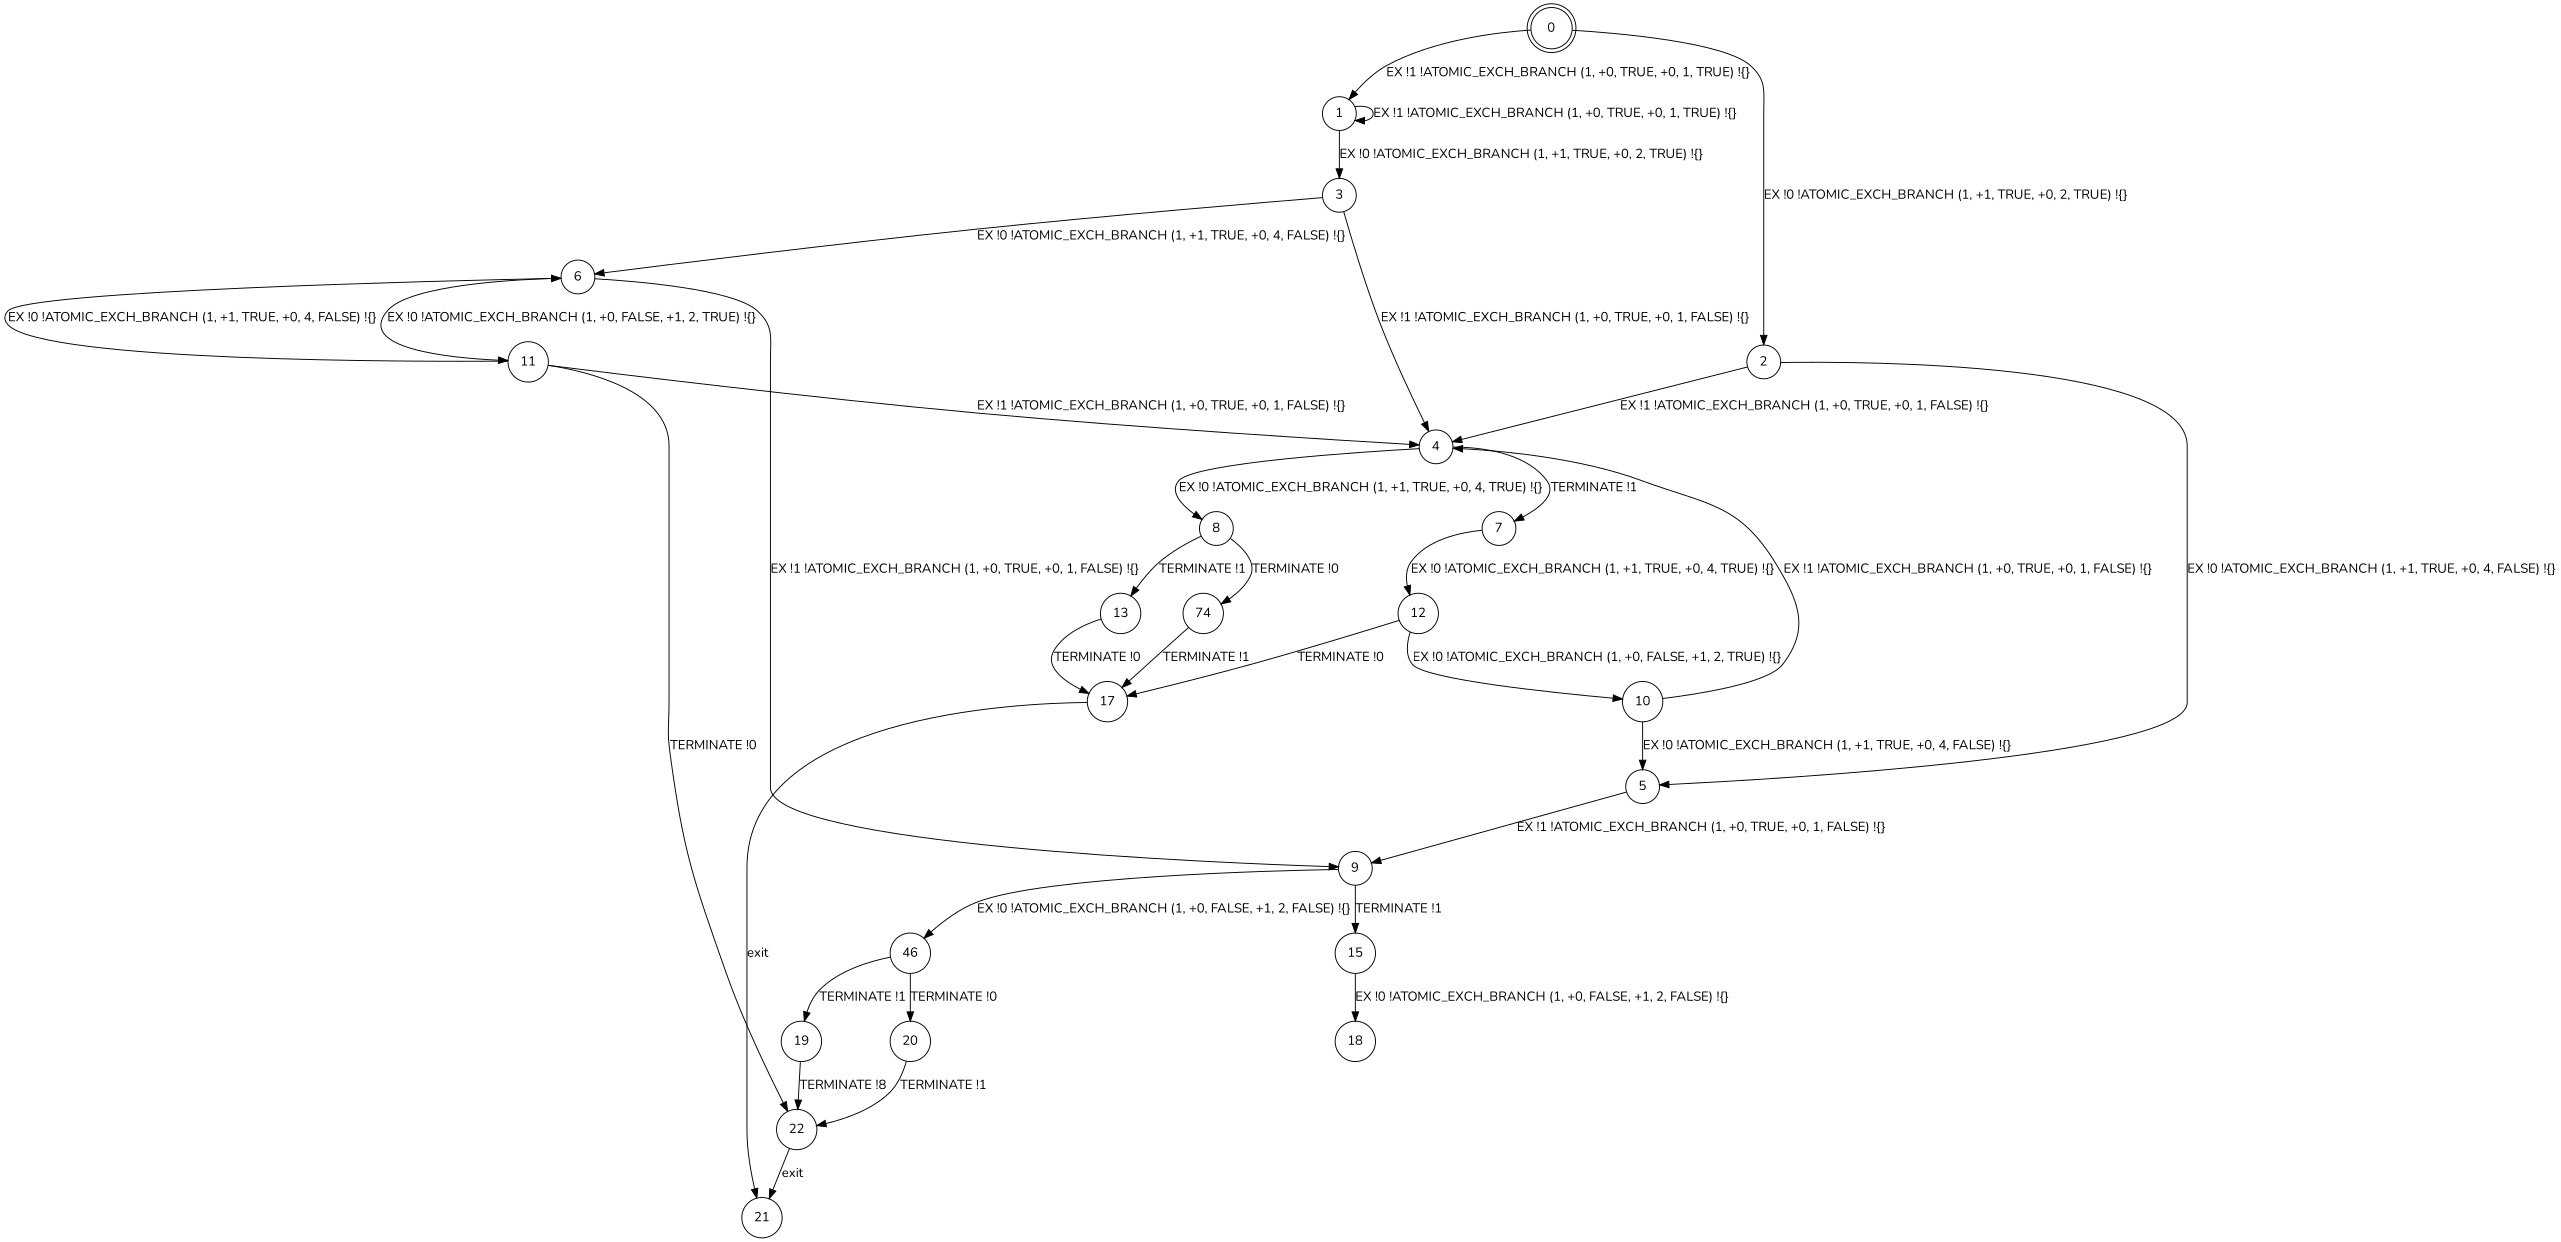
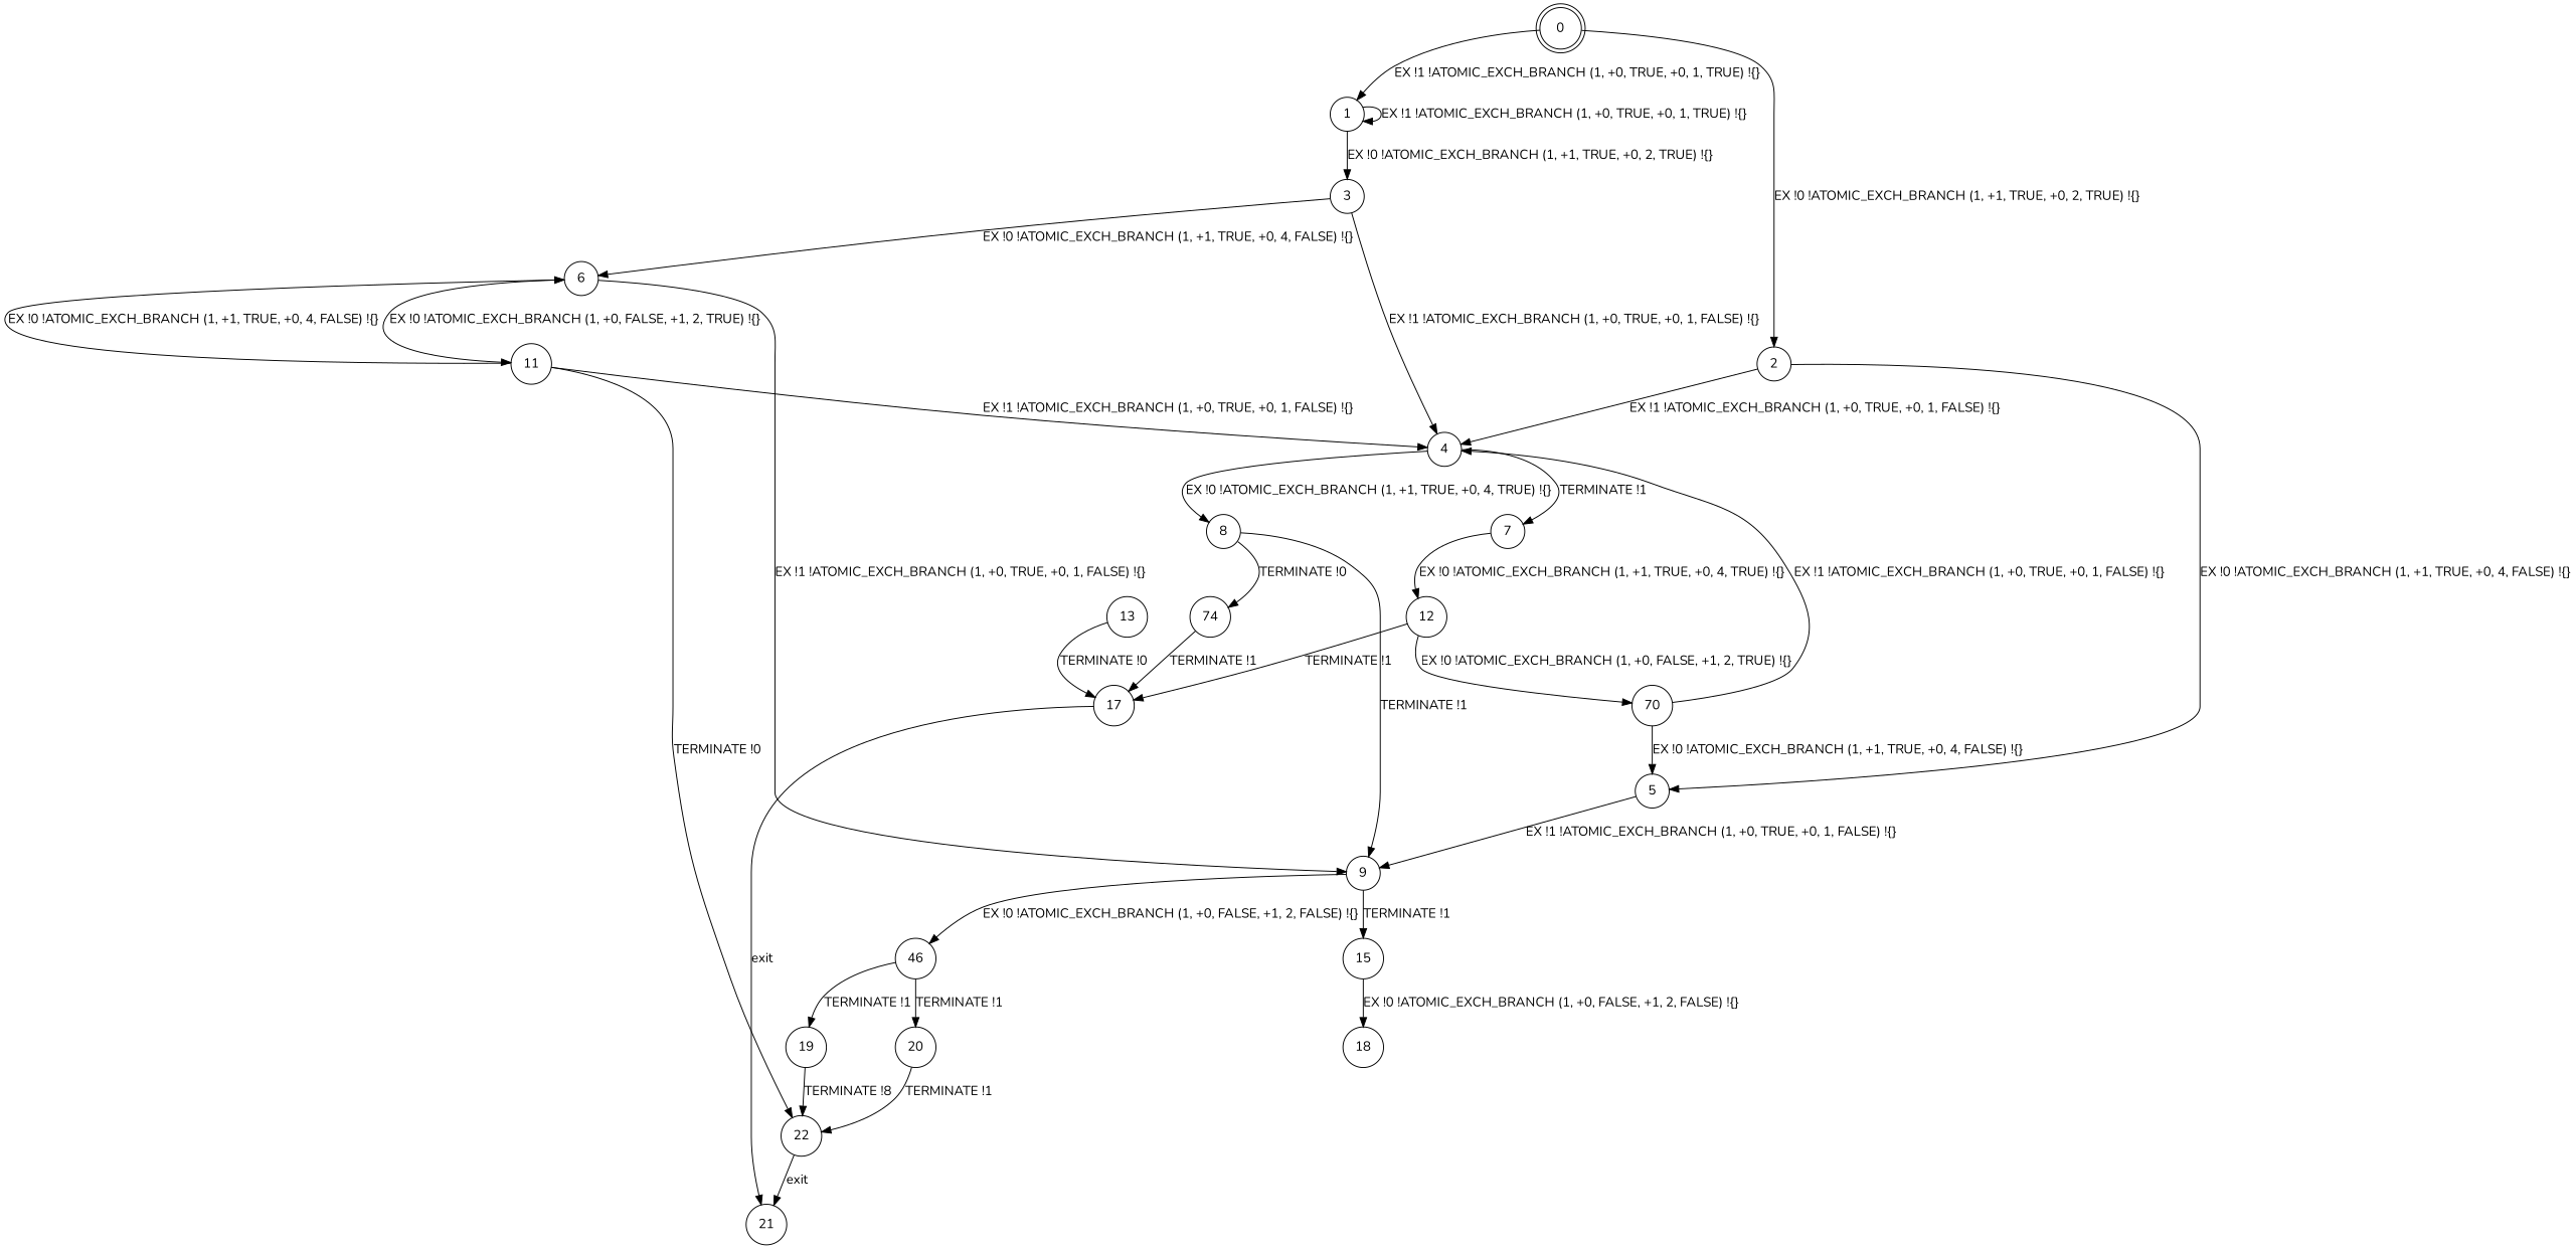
  digraph {
    fontname=Nunito
    node [fontname=Nunito shape=circle]
    edge [fontname=Nunito]
    0 [peripheries=2]
    1
    2
    3
    4
    5
    6
    7
    8
    9
    11
    12
    13
    n14 [label=74]
    15
    n16 [label=46]
-   10
+   10 [label=70]
    22
    17
    18
    19
    20
    21
    0 -> 1 [label="EX !1 !ATOMIC_EXCH_BRANCH (1, +0, TRUE, +0, 1, TRUE) !{}"]
    0 -> 2 [label="EX !0 !ATOMIC_EXCH_BRANCH (1, +1, TRUE, +0, 2, TRUE) !{}"]
    1 -> 1 [label="EX !1 !ATOMIC_EXCH_BRANCH (1, +0, TRUE, +0, 1, TRUE) !{}"]
    1 -> 3 [label="EX !0 !ATOMIC_EXCH_BRANCH (1, +1, TRUE, +0, 2, TRUE) !{}"]
    2 -> 4 [label="EX !1 !ATOMIC_EXCH_BRANCH (1, +0, TRUE, +0, 1, FALSE) !{}"]
    2 -> 5 [label="EX !0 !ATOMIC_EXCH_BRANCH (1, +1, TRUE, +0, 4, FALSE) !{}"]
    3 -> 4 [label="EX !1 !ATOMIC_EXCH_BRANCH (1, +0, TRUE, +0, 1, FALSE) !{}"]
    3 -> 6 [label="EX !0 !ATOMIC_EXCH_BRANCH (1, +1, TRUE, +0, 4, FALSE) !{}"]
    4 -> 7 [label="TERMINATE !1"]
    4 -> 8 [label="EX !0 !ATOMIC_EXCH_BRANCH (1, +1, TRUE, +0, 4, TRUE) !{}"]
    5 -> 9 [label="EX !1 !ATOMIC_EXCH_BRANCH (1, +0, TRUE, +0, 1, FALSE) !{}"]
    6 -> 9 [label="EX !1 !ATOMIC_EXCH_BRANCH (1, +0, TRUE, +0, 1, FALSE) !{}"]
    6 -> 11 [label="EX !0 !ATOMIC_EXCH_BRANCH (1, +0, FALSE, +1, 2, TRUE) !{}"]
    7 -> 12 [label="EX !0 !ATOMIC_EXCH_BRANCH (1, +1, TRUE, +0, 4, TRUE) !{}"]
-   8 -> 13 [label="TERMINATE !1"]
+   8 -> 9 [label="TERMINATE !1"]
    8 -> n14 [label="TERMINATE !0"]
    9 -> 15 [label="TERMINATE !1"]
    9 -> n16 [label="EX !0 !ATOMIC_EXCH_BRANCH (1, +0, FALSE, +1, 2, FALSE) !{}"]
    11 -> 4 [label="EX !1 !ATOMIC_EXCH_BRANCH (1, +0, TRUE, +0, 1, FALSE) !{}"]
    11 -> 6 [label="EX !0 !ATOMIC_EXCH_BRANCH (1, +1, TRUE, +0, 4, FALSE) !{}"]
    11 -> 22 [label="TERMINATE !0"]
    12 -> 10 [label="EX !0 !ATOMIC_EXCH_BRANCH (1, +0, FALSE, +1, 2, TRUE) !{}"]
-   12 -> 17 [label="TERMINATE !0"]
+   12 -> 17 [label="TERMINATE !1"]
    13 -> 17 [label="TERMINATE !0"]
    n14 -> 17 [label="TERMINATE !1"]
    15 -> 18 [label="EX !0 !ATOMIC_EXCH_BRANCH (1, +0, FALSE, +1, 2, FALSE) !{}"]
    n16 -> 19 [label="TERMINATE !1"]
-   n16 -> 20 [label="TERMINATE !0"]
+   n16 -> 20 [label="TERMINATE !1"]
    10 -> 4 [label="EX !1 !ATOMIC_EXCH_BRANCH (1, +0, TRUE, +0, 1, FALSE) !{}"]
    10 -> 5 [label="EX !0 !ATOMIC_EXCH_BRANCH (1, +1, TRUE, +0, 4, FALSE) !{}"]
    22 -> 21 [label=exit]
    17 -> 21 [label=exit]
    19 -> 22 [label="TERMINATE !8"]
    20 -> 22 [label="TERMINATE !1"]
  }
